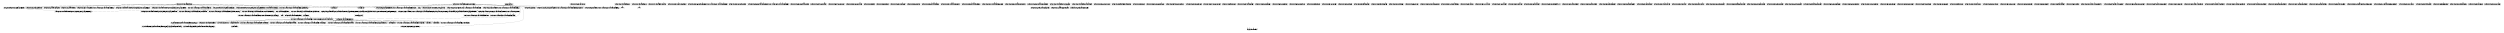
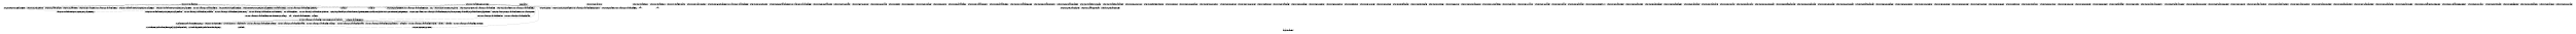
  digraph {
    label="Call graph: fix_wall_reflect.ll"
    node [shape=record]
    n1 [label="{_ZN9LAMMPS_NS14FixWallReflectC2EPNS_6LAMMPSEiPPc}"]
    n2 [label="{_ZN9LAMMPS_NS3FixC2EPNS_6LAMMPSEiPPc}"]
    n3 [label="{_ZNSaIcEC1Ev}"]
    n4 [label="{_ZNSt7__cxx1112basic_stringIcSt11char_traitsIcESaIcEEC2IS3_EEPKcRKS3_}"]
    n5 [label="{_ZN9LAMMPS_NS3FixD2Ev}"]
    n6 [label="{_ZNSaIcED1Ev}"]
    n7 [label="{_ZN9LAMMPS_NS5utils16missing_cmd_argsERKNSt7__cxx1112basic_stringIcSt11char_traitsIcESaIcEEEiS8_PNS_5ErrorE}"]
    n8 [label="{_ZN9LAMMPS_NS5Error3allERKNSt7__cxx1112basic_stringIcSt11char_traitsIcESaIcEEEiS8_}"]
    n9 [label="{_ZN9LAMMPS_NS5Error3allIJRPcEEEvRKNSt7__cxx1112basic_stringIcSt11char_traitsIcESaIcEEEiSB_DpOT_}"]
    n10 [label="{strcmp}"]
    n11 [label="{_ZN9LAMMPS_NS5utils7numericEPKciS2_bPNS_6LAMMPSE}"]
    n12 [label="{_ZN9LAMMPS_NS5utils6strdupERKNSt7__cxx1112basic_stringIcSt11char_traitsIcESaIcEEE}"]
    n13 [label="{_ZN9LAMMPS_NS5utils8strmatchERKNSt7__cxx1112basic_stringIcSt11char_traitsIcESaIcEEES8_}"]
    n14 [label="{_ZN9__gnu_cxx11char_traitsIcE2eqERKcS3_}"]
    n15 [label="{_ZNSt7__cxx1112basic_stringIcSt11char_traitsIcESaIcEE13_M_local_dataEv}"]
    n16 [label="{_ZNSt7__cxx1112basic_stringIcSt11char_traitsIcESaIcEE12_Alloc_hiderC1EPcRKS3_}"]
    n17 [label="{_ZNSt11char_traitsIcE6lengthEPKc}"]
    n18 [label="{_ZNSt7__cxx1112basic_stringIcSt11char_traitsIcESaIcEE12_M_constructIPKcEEvT_S8_}"]
    n19 [label="{_ZNSt7__cxx1112basic_stringIcSt11char_traitsIcESaIcEE12_Alloc_hiderD2Ev}"]
    n20 [label="{_ZNSt7__cxx1112basic_stringIcSt11char_traitsIcESaIcEED1Ev}"]
    n21 [label="{_ZN3fmt6v9_lmp17basic_string_viewIcEC2ISt11char_traitsIcESaIcEEERKNSt7__cxx1112basic_stringIcT_T0_EE}"]
    n22 [label="{_ZN3fmt6v9_lmp16make_format_argsINS0_20basic_format_contextINS0_8appenderEcEEJRPcEEENS0_16format_arg_storeIT_JDpNSt9remove_cvINSt16remove_referenceIT0_E4typeEE4typeEEEEDpOSB_}"]
    n23 [label="{_ZN9LAMMPS_NS5Error4_allERKNSt7__cxx1112basic_stringIcSt11char_traitsIcESaIcEEEiN3fmt6v9_lmp17basic_string_viewIcEENSA_17basic_format_argsINSA_20basic_format_contextINSA_8appenderEcEEEE}"]
    n24 [label="{_ZN9__gnu_cxx11char_traitsIcE6lengthEPKc}"]
    n25 [label="{strlen}"]
    n26 [label="{_ZNSt7__cxx1112basic_stringIcSt11char_traitsIcESaIcEE16_M_construct_auxIPKcEEvT_S8_St12__false_type}"]
    n27 [label="{_ZNSaIcED2Ev}"]
    n28 [label="{_ZNKSt7__cxx1112basic_stringIcSt11char_traitsIcESaIcEE4dataEv}"]
    n29 [label="{_ZNKSt7__cxx1112basic_stringIcSt11char_traitsIcESaIcEE4sizeEv}"]
-   n30 [label="{llvm.memcpy.p0.p0.i64}"]
    n31 [label="{_ZNSt7__cxx1112basic_stringIcSt11char_traitsIcESaIcEE12_M_constructIPKcEEvT_S8_St20forward_iterator_tag}"]
    n32 [label="{__gxx_personality_v0}"]
    n33 [label="{_ZN9LAMMPS_NS3Fix11clear_bonusEv}"]
    n34 [label="{_ZN9LAMMPS_NS14FixWallReflectD2Ev}"]
    n35 [label="{_ZdaPv}"]
    n36 [label="{_ZN9LAMMPS_NS14FixWallReflectD0Ev}"]
    n37 [label="{_ZdlPv}"]
    n38 [label="{_ZN9LAMMPS_NS14FixWallReflect7setmaskEv}"]
    n39 [label="{_ZN9LAMMPS_NS14FixWallReflect4initEv}"]
    n40 [label="{_ZN9LAMMPS_NS8Variable4findEPKc}"]
    n41 [label="{_ZN9LAMMPS_NS5Error7warningERKNSt7__cxx1112basic_stringIcSt11char_traitsIcESaIcEEEiS8_}"]
    n42 [label="{_ZN9__gnu_cxx17__normal_iteratorIPKPN9LAMMPS_NS3FixESt6vectorIS3_SaIS3_EEEppEv}"]
    n43 [label="{_ZNK9__gnu_cxx17__normal_iteratorIPKPN9LAMMPS_NS3FixESt6vectorIS3_SaIS3_EEEdeEv}"]
    n44 [label="{_ZN9__gnu_cxxneIPKPN9LAMMPS_NS3FixESt6vectorIS3_SaIS3_EEEEbRKNS_17__normal_iteratorIT_T0_EESE_}"]
    n45 [label="{_ZNKSt6vectorIPN9LAMMPS_NS3FixESaIS2_EE3endEv}"]
    n46 [label="{_ZNKSt6vectorIPN9LAMMPS_NS3FixESaIS2_EE5beginEv}"]
    n47 [label="{_ZN9LAMMPS_NS6Modify12get_fix_listEv}"]
    n48 [label="{_ZN9LAMMPS_NS8Variable10equalstyleEi}"]
    n49 [label="{_ZNK9__gnu_cxx17__normal_iteratorIPKPN9LAMMPS_NS3FixESt6vectorIS3_SaIS3_EEE4baseEv}"]
    n50 [label="{_ZN9__gnu_cxx17__normal_iteratorIPKPN9LAMMPS_NS3FixESt6vectorIS3_SaIS3_EEEC2ERKS5_}"]
    n51 [label="{_ZN9LAMMPS_NS3Fix17unpack_write_gridEiPvPi}"]
    n52 [label="{_ZN9LAMMPS_NS3Fix16get_grid_by_nameERKNSt7__cxx1112basic_stringIcSt11char_traitsIcESaIcEEERi}"]
    n53 [label="{_ZN9LAMMPS_NS3Fix17get_grid_by_indexEi}"]
    n54 [label="{_ZN9LAMMPS_NS3Fix20get_griddata_by_nameEiRKNSt7__cxx1112basic_stringIcSt11char_traitsIcESaIcEEERi}"]
    n55 [label="{_ZN9LAMMPS_NS3Fix21get_griddata_by_indexEi}"]
    n56 [label="{_ZN9LAMMPS_NS3Fix14compute_scalarEv}"]
    n57 [label="{_ZN9LAMMPS_NS3Fix14compute_vectorEi}"]
    n58 [label="{_ZN9LAMMPS_NS3Fix13compute_arrayEii}"]
    n59 [label="{_ZN9LAMMPS_NS3Fix3dofEi}"]
    n60 [label="{_ZN9LAMMPS_NS3Fix6deformEi}"]
    n61 [label="{_ZN9LAMMPS_NS3Fix12reset_targetEd}"]
    n62 [label="{_ZN9LAMMPS_NS3Fix8reset_dtEv}"]
    n63 [label="{_ZN9LAMMPS_NS3Fix16read_data_headerEPc}"]
    n64 [label="{_ZN9LAMMPS_NS3Fix17read_data_sectionEPciS1_i}"]
    n65 [label="{_ZN9LAMMPS_NS3Fix20read_data_skip_linesEPc}"]
    n66 [label="{_ZN9LAMMPS_NS3Fix17write_data_headerEP8_IO_FILEi}"]
    n67 [label="{_ZN9LAMMPS_NS3Fix23write_data_section_sizeEiRiS1_}"]
    n68 [label="{_ZN9LAMMPS_NS3Fix23write_data_section_packEiPPd}"]
    n69 [label="{_ZN9LAMMPS_NS14FixWallReflect14post_integrateEv}"]
    n70 [label="{_ZN9LAMMPS_NS6Modify17clearstep_computeEv}"]
    n71 [label="{_ZN9LAMMPS_NS8Variable13compute_equalEi}"]
    n72 [label="{_ZN9LAMMPS_NS6Modify15addstep_computeEl}"]
    n73 [label="{_ZN9LAMMPS_NS14FixWallReflect13wall_particleEiid}"]
    n74 [label="{_ZN9LAMMPS_NS3Fix16post_constructorEv}"]
    n75 [label="{_ZN9LAMMPS_NS3Fix9init_listEiPNS_9NeighListE}"]
    n76 [label="{_ZN9LAMMPS_NS3Fix5setupEi}"]
    n77 [label="{_ZN9LAMMPS_NS3Fix18setup_pre_exchangeEv}"]
    n78 [label="{_ZN9LAMMPS_NS3Fix19setup_post_neighborEv}"]
    n79 [label="{_ZN9LAMMPS_NS3Fix15setup_pre_forceEi}"]
    n80 [label="{_ZN9LAMMPS_NS3Fix17setup_pre_reverseEii}"]
    n81 [label="{_ZN9LAMMPS_NS3Fix9min_setupEi}"]
    n82 [label="{_ZN9LAMMPS_NS3Fix17initial_integrateEi}"]
    n83 [label="{_ZN9LAMMPS_NS3Fix12pre_exchangeEv}"]
    n84 [label="{_ZN9LAMMPS_NS3Fix12pre_neighborEv}"]
    n85 [label="{_ZN9LAMMPS_NS3Fix13post_neighborEv}"]
    n86 [label="{_ZN9LAMMPS_NS3Fix9pre_forceEi}"]
    n87 [label="{_ZN9LAMMPS_NS3Fix11pre_reverseEii}"]
    n88 [label="{_ZN9LAMMPS_NS3Fix10post_forceEi}"]
    n89 [label="{_ZN9LAMMPS_NS3Fix15final_integrateEv}"]
    n90 [label="{_ZN9LAMMPS_NS3Fix15fused_integrateEi}"]
    n91 [label="{_ZN9LAMMPS_NS3Fix11end_of_stepEv}"]
    n92 [label="{_ZN9LAMMPS_NS3Fix8post_runEv}"]
    n93 [label="{_ZN9LAMMPS_NS3Fix13write_restartEP8_IO_FILE}"]
    n94 [label="{_ZN9LAMMPS_NS3Fix18write_restart_fileEPKc}"]
    n95 [label="{_ZN9LAMMPS_NS3Fix7restartEPc}"]
    n96 [label="{_ZN9LAMMPS_NS3Fix11grow_arraysEi}"]
    n97 [label="{_ZN9LAMMPS_NS3Fix11copy_arraysEiii}"]
    n98 [label="{_ZN9LAMMPS_NS3Fix10set_arraysEi}"]
    n99 [label="{_ZN9LAMMPS_NS3Fix13update_arraysEii}"]
    n100 [label="{_ZN9LAMMPS_NS3Fix12set_moleculeEiiiPdS1_S1_}"]
    n101 [label="{_ZN9LAMMPS_NS3Fix11pack_borderEiPiPd}"]
    n102 [label="{_ZN9LAMMPS_NS3Fix13unpack_borderEiiPd}"]
    n103 [label="{_ZN9LAMMPS_NS3Fix13pack_exchangeEiPd}"]
    n104 [label="{_ZN9LAMMPS_NS3Fix15unpack_exchangeEiPd}"]
    n105 [label="{_ZN9LAMMPS_NS3Fix12pack_restartEiPd}"]
    n106 [label="{_ZN9LAMMPS_NS3Fix14unpack_restartEii}"]
    n107 [label="{_ZN9LAMMPS_NS3Fix12size_restartEi}"]
    n108 [label="{_ZN9LAMMPS_NS3Fix15maxsize_restartEv}"]
    n109 [label="{_ZN9LAMMPS_NS3Fix21setup_pre_force_respaEii}"]
    n110 [label="{_ZN9LAMMPS_NS3Fix23initial_integrate_respaEiii}"]
    n111 [label="{_ZN9LAMMPS_NS3Fix20post_integrate_respaEii}"]
    n112 [label="{_ZN9LAMMPS_NS3Fix15pre_force_respaEiii}"]
    n113 [label="{_ZN9LAMMPS_NS3Fix16post_force_respaEiii}"]
    n114 [label="{_ZN9LAMMPS_NS3Fix21final_integrate_respaEii}"]
    n115 [label="{_ZN9LAMMPS_NS3Fix16min_pre_exchangeEv}"]
    n116 [label="{_ZN9LAMMPS_NS3Fix16min_pre_neighborEv}"]
    n117 [label="{_ZN9LAMMPS_NS3Fix17min_post_neighborEv}"]
    n118 [label="{_ZN9LAMMPS_NS3Fix13min_pre_forceEi}"]
    n119 [label="{_ZN9LAMMPS_NS3Fix15min_pre_reverseEii}"]
    n120 [label="{_ZN9LAMMPS_NS3Fix14min_post_forceEi}"]
    n121 [label="{_ZN9LAMMPS_NS3Fix10min_energyEPd}"]
    n122 [label="{_ZN9LAMMPS_NS3Fix9min_storeEv}"]
    n123 [label="{_ZN9LAMMPS_NS3Fix14min_clearstoreEv}"]
    n124 [label="{_ZN9LAMMPS_NS3Fix13min_pushstoreEv}"]
    n125 [label="{_ZN9LAMMPS_NS3Fix12min_popstoreEv}"]
    n126 [label="{_ZN9LAMMPS_NS3Fix13min_reset_refEv}"]
    n127 [label="{_ZN9LAMMPS_NS3Fix8min_stepEdPd}"]
    n128 [label="{_ZN9LAMMPS_NS3Fix9max_alphaEPd}"]
    n129 [label="{_ZN9LAMMPS_NS3Fix7min_dofEv}"]
    n130 [label="{_ZN9LAMMPS_NS3Fix17pack_forward_commEiPiPdiS1_}"]
    n131 [label="{_ZN9LAMMPS_NS3Fix19unpack_forward_commEiiPd}"]
    n132 [label="{_ZN9LAMMPS_NS3Fix22pack_reverse_comm_sizeEii}"]
    n133 [label="{_ZN9LAMMPS_NS3Fix19unpack_reverse_commEiPiPd}"]
    n134 [label="{_ZN9LAMMPS_NS3Fix10reset_gridEv}"]
    n135 [label="{_ZN9LAMMPS_NS3Fix17pack_forward_gridEiPviPi}"]
    n136 [label="{_ZN9LAMMPS_NS3Fix19unpack_forward_gridEiPviPi}"]
    n137 [label="{_ZN9LAMMPS_NS3Fix17pack_reverse_gridEiPviPi}"]
    n138 [label="{_ZN9LAMMPS_NS3Fix19unpack_reverse_gridEiPviPi}"]
    n139 [label="{_ZN9LAMMPS_NS3Fix15pack_remap_gridEiPviPi}"]
    n140 [label="{_ZN9LAMMPS_NS3Fix17unpack_remap_gridEiPviPi}"]
    n141 [label="{_ZN9LAMMPS_NS3Fix16unpack_read_gridEiPc}"]
    n142 [label="{_ZN9LAMMPS_NS3Fix15pack_write_gridEiPv}"]
    n143 [label="{_ZN9LAMMPS_NS3Fix26write_data_section_keywordEiP8_IO_FILE}"]
    n144 [label="{_ZN9LAMMPS_NS3Fix18write_data_sectionEiP8_IO_FILEiPPdi}"]
    n145 [label="{_ZN9LAMMPS_NS3Fix13zero_rotationEv}"]
    n146 [label="{_ZN9LAMMPS_NS3Fix15rebuild_specialEv}"]
    n147 [label="{_ZN9LAMMPS_NS3Fix5imageERPiRPPd}"]
    n148 [label="{_ZN9LAMMPS_NS3Fix12modify_paramEiPPc}"]
    n149 [label="{_ZN9LAMMPS_NS3Fix7extractEPKcRi}"]
    n150 [label="{_ZN9LAMMPS_NS3Fix12memory_usageEv}"]
    n151 [label="{_ZN9__gnu_cxx17__is_null_pointerIKcEEbPT_}"]
    n152 [label="{_ZSt19__throw_logic_errorPKc}"]
    n153 [label="{_ZSt8distanceIPKcENSt15iterator_traitsIT_E15difference_typeES3_S3_}"]
    n154 [label="{_ZNSt7__cxx1112basic_stringIcSt11char_traitsIcESaIcEE9_M_createERmm}"]
    n155 [label="{_ZNSt7__cxx1112basic_stringIcSt11char_traitsIcESaIcEE7_M_dataEPc}"]
    n156 [label="{_ZNSt7__cxx1112basic_stringIcSt11char_traitsIcESaIcEE11_M_capacityEm}"]
    n157 [label="{_ZNKSt7__cxx1112basic_stringIcSt11char_traitsIcESaIcEE7_M_dataEv}"]
    n158 [label="{_ZNSt7__cxx1112basic_stringIcSt11char_traitsIcESaIcEE13_S_copy_charsEPcPKcS7_}"]
    n159 [label="{__cxa_begin_catch}"]
    n160 [label="{_ZNSt7__cxx1112basic_stringIcSt11char_traitsIcESaIcEE10_M_disposeEv}"]
    n161 [label="{__cxa_rethrow}"]
    n162 [label="{__cxa_end_catch}"]
    n163 [label="{_ZNSt7__cxx1112basic_stringIcSt11char_traitsIcESaIcEE13_M_set_lengthEm}"]
    n164 [label="{__clang_call_terminate}"]
    n165 [label="{_ZSt19__iterator_categoryIPKcENSt15iterator_traitsIT_E17iterator_categoryERKS3_}"]
    n166 [label="{_ZSt10__distanceIPKcENSt15iterator_traitsIT_E15difference_typeES3_S3_St26random_access_iterator_tag}"]
    n167 [label="{_ZSt9terminatev}"]
    n1 -> n2
    n1 -> n3
    n1 -> n4
    n1 -> n5
    n1 -> n6
    n1 -> n7
    n1 -> n8
    n1 -> n9
    n1 -> n10
    n1 -> n11
    n1 -> n12
    n1 -> n13
    n1 -> n14
    n4 -> n15
    n4 -> n16
    n4 -> n17
    n4 -> n18
    n4 -> n19
    n9 -> n21
    n9 -> n22
    n9 -> n23
    n17 -> n24
    n17 -> n25
    n18 -> n26
    n19 -> n27
    n21 -> n28
    n21 -> n29
-   n22 -> n30
    n24 -> n14
    n26 -> n31
    n31 -> n151
    n31 -> n152
    n31 -> n153
    n31 -> n154
    n31 -> n155
    n31 -> n156
    n31 -> n157
    n31 -> n158
    n31 -> n159
    n31 -> n160
    n31 -> n161
    n31 -> n162
    n31 -> n163
    n31 -> n164
    n34 -> n35
    n36 -> n37
    n39 -> n3
    n39 -> n4
    n39 -> n6
    n39 -> n9
    n39 -> n20
    n39 -> n40
    n39 -> n41
    n39 -> n42
    n39 -> n43
    n39 -> n44
    n39 -> n45
    n39 -> n46
    n39 -> n47
    n39 -> n48
    n44 -> n49
    n45 -> n50
    n46 -> n50
    n69 -> n70
    n69 -> n71
    n69 -> n72
    n153 -> n165
    n153 -> n166
    n164 -> n2
    n164 -> n167
  }
